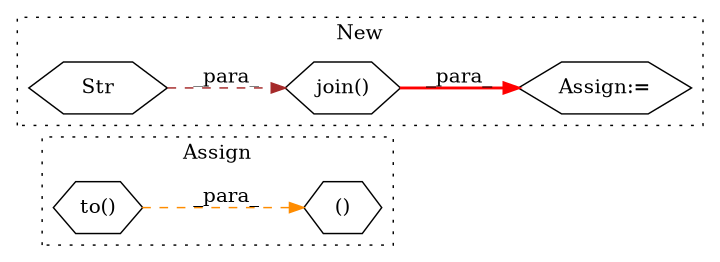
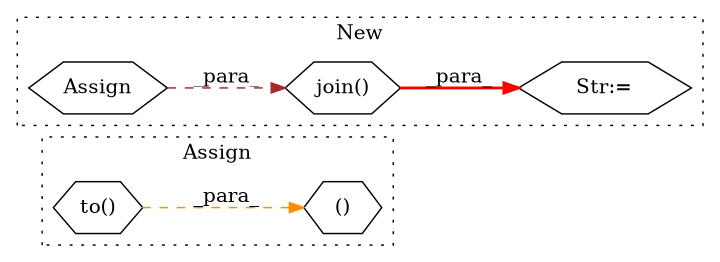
  digraph {
    rankdir=LR
    node [a=75 shape=hexagon]
    edge [style=dashed]
    n1 [l="45,1" label="to()" s="731,787"]
    n2 [a=54 l=37 label="()" s=812]
    n3 [l="13,1" label="join()" s="1299,1334"]
-   n4 [a=68 l=7 label="Assign:=" s=1284]
-   n5 [a=66 l=16 label=Str s=1312]
+   n4 [a=68 l=7 label="Str:=" s=1284]
+   n5 [a=66 l=16 label=Assign s=1312]
    subgraph cluster_1 {
      label=Assign
      style=dotted
      n1
      n2
    }
    subgraph cluster_2 {
      label=New
      style=dotted
      n3
      n4
      n5
    }
    n1 -> n2 [color=darkorange label=_para_]
    n3 -> n4 [color=red label=_para_ style=bold]
    n5 -> n3 [color=brown label=_para_]
  }
